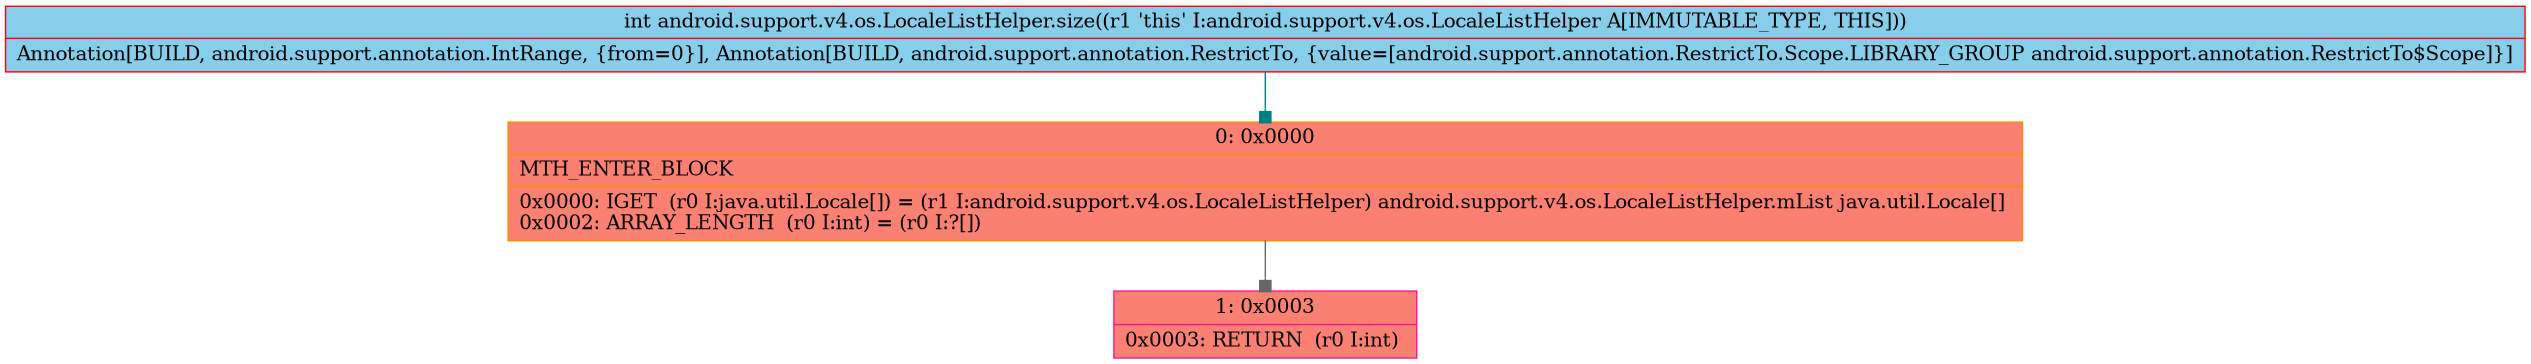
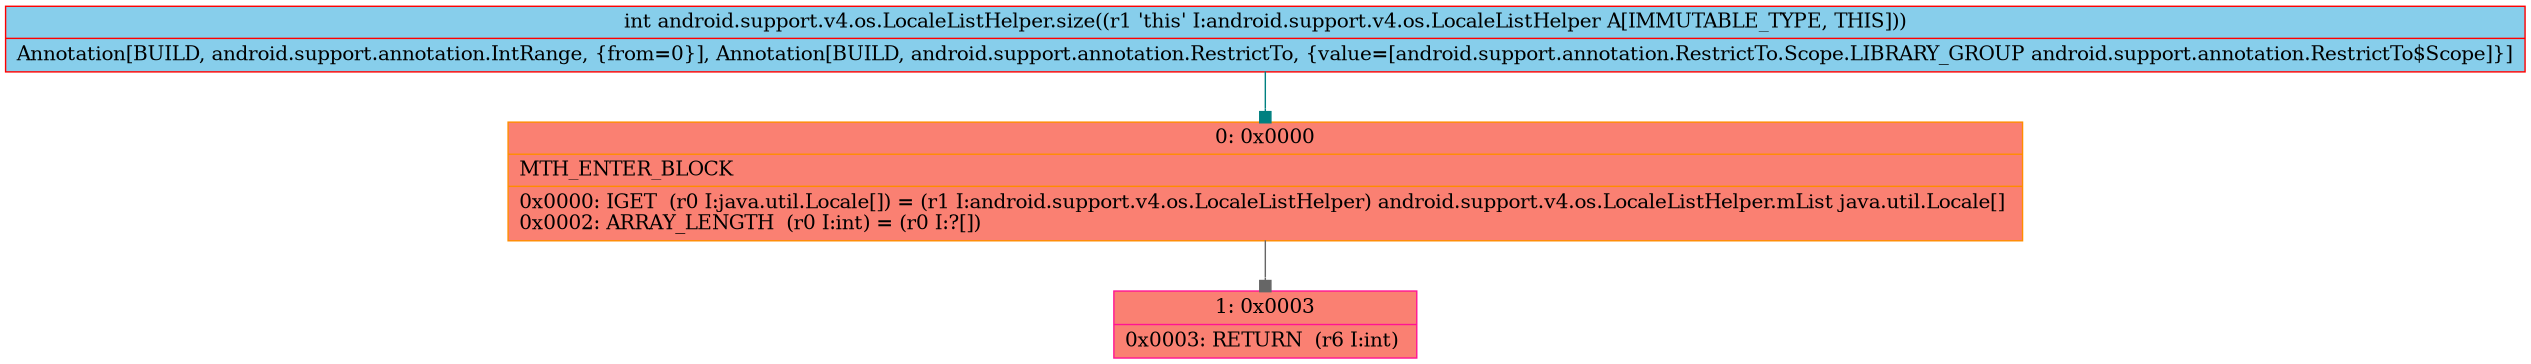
  digraph {
    node [shape=record style=filled fillcolor=salmon]
    edge [arrowhead=box]
    n1 [label="{0\:\ 0x0000|MTH_ENTER_BLOCK\l|0x0000: IGET  (r0 I:java.util.Locale[]) = (r1 I:android.support.v4.os.LocaleListHelper) android.support.v4.os.LocaleListHelper.mList java.util.Locale[] \l0x0002: ARRAY_LENGTH  (r0 I:int) = (r0 I:?[]) \l}" color=darkorange]
-   n2 [label="{1\:\ 0x0003|0x0003: RETURN  (r0 I:int) \l}" color=deeppink]
+   n2 [label="{1\:\ 0x0003|0x0003: RETURN  (r6 I:int) \l}" color=deeppink]
    n3 [label="{int android.support.v4.os.LocaleListHelper.size((r1 'this' I:android.support.v4.os.LocaleListHelper A[IMMUTABLE_TYPE, THIS]))  | Annotation[BUILD, android.support.annotation.IntRange, \{from=0\}], Annotation[BUILD, android.support.annotation.RestrictTo, \{value=[android.support.annotation.RestrictTo.Scope.LIBRARY_GROUP android.support.annotation.RestrictTo$Scope]\}]\l}" fillcolor=skyblue color=red]
    n1 -> n2 [color=gray40]
    n3 -> n1 [color=teal]
  }
